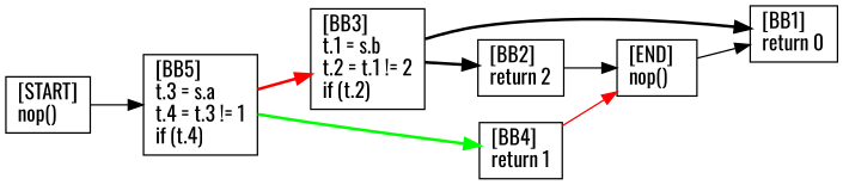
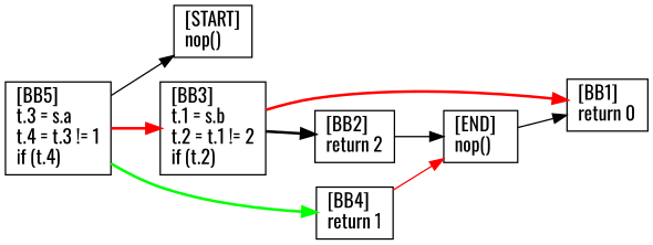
  digraph {
    fontname=Oswald
    rankdir=LR
    node [fontname=Oswald shape=box]
    edge [fontname=Oswald]
    n1 [label="[BB1]\lreturn 0\l"]
    n2 [label="[END]\lnop()\l"]
    n3 [label="[START]\lnop()\l"]
    n4 [label="[BB5]\lt.3 = s.a\lt.4 = t.3 != 1\lif (t.4)\l"]
    n5 [label="[BB3]\lt.1 = s.b\lt.2 = t.1 != 2\lif (t.2)\l"]
    n6 [label="[BB4]\lreturn 1\l"]
    n7 [label="[BB2]\lreturn 2\l"]
    n2 -> n1
-   n3 -> n4
+   n4 -> n3
    n4 -> n5 [color=red penwidth=2]
    n4 -> n6 [color=green penwidth=2]
-   n5 -> n1 [color=black penwidth=2]
+   n5 -> n1 [color=red penwidth=2]
    n5 -> n7 [color=black penwidth=2]
    n6 -> n2 [color=red]
    n7 -> n2
  }
